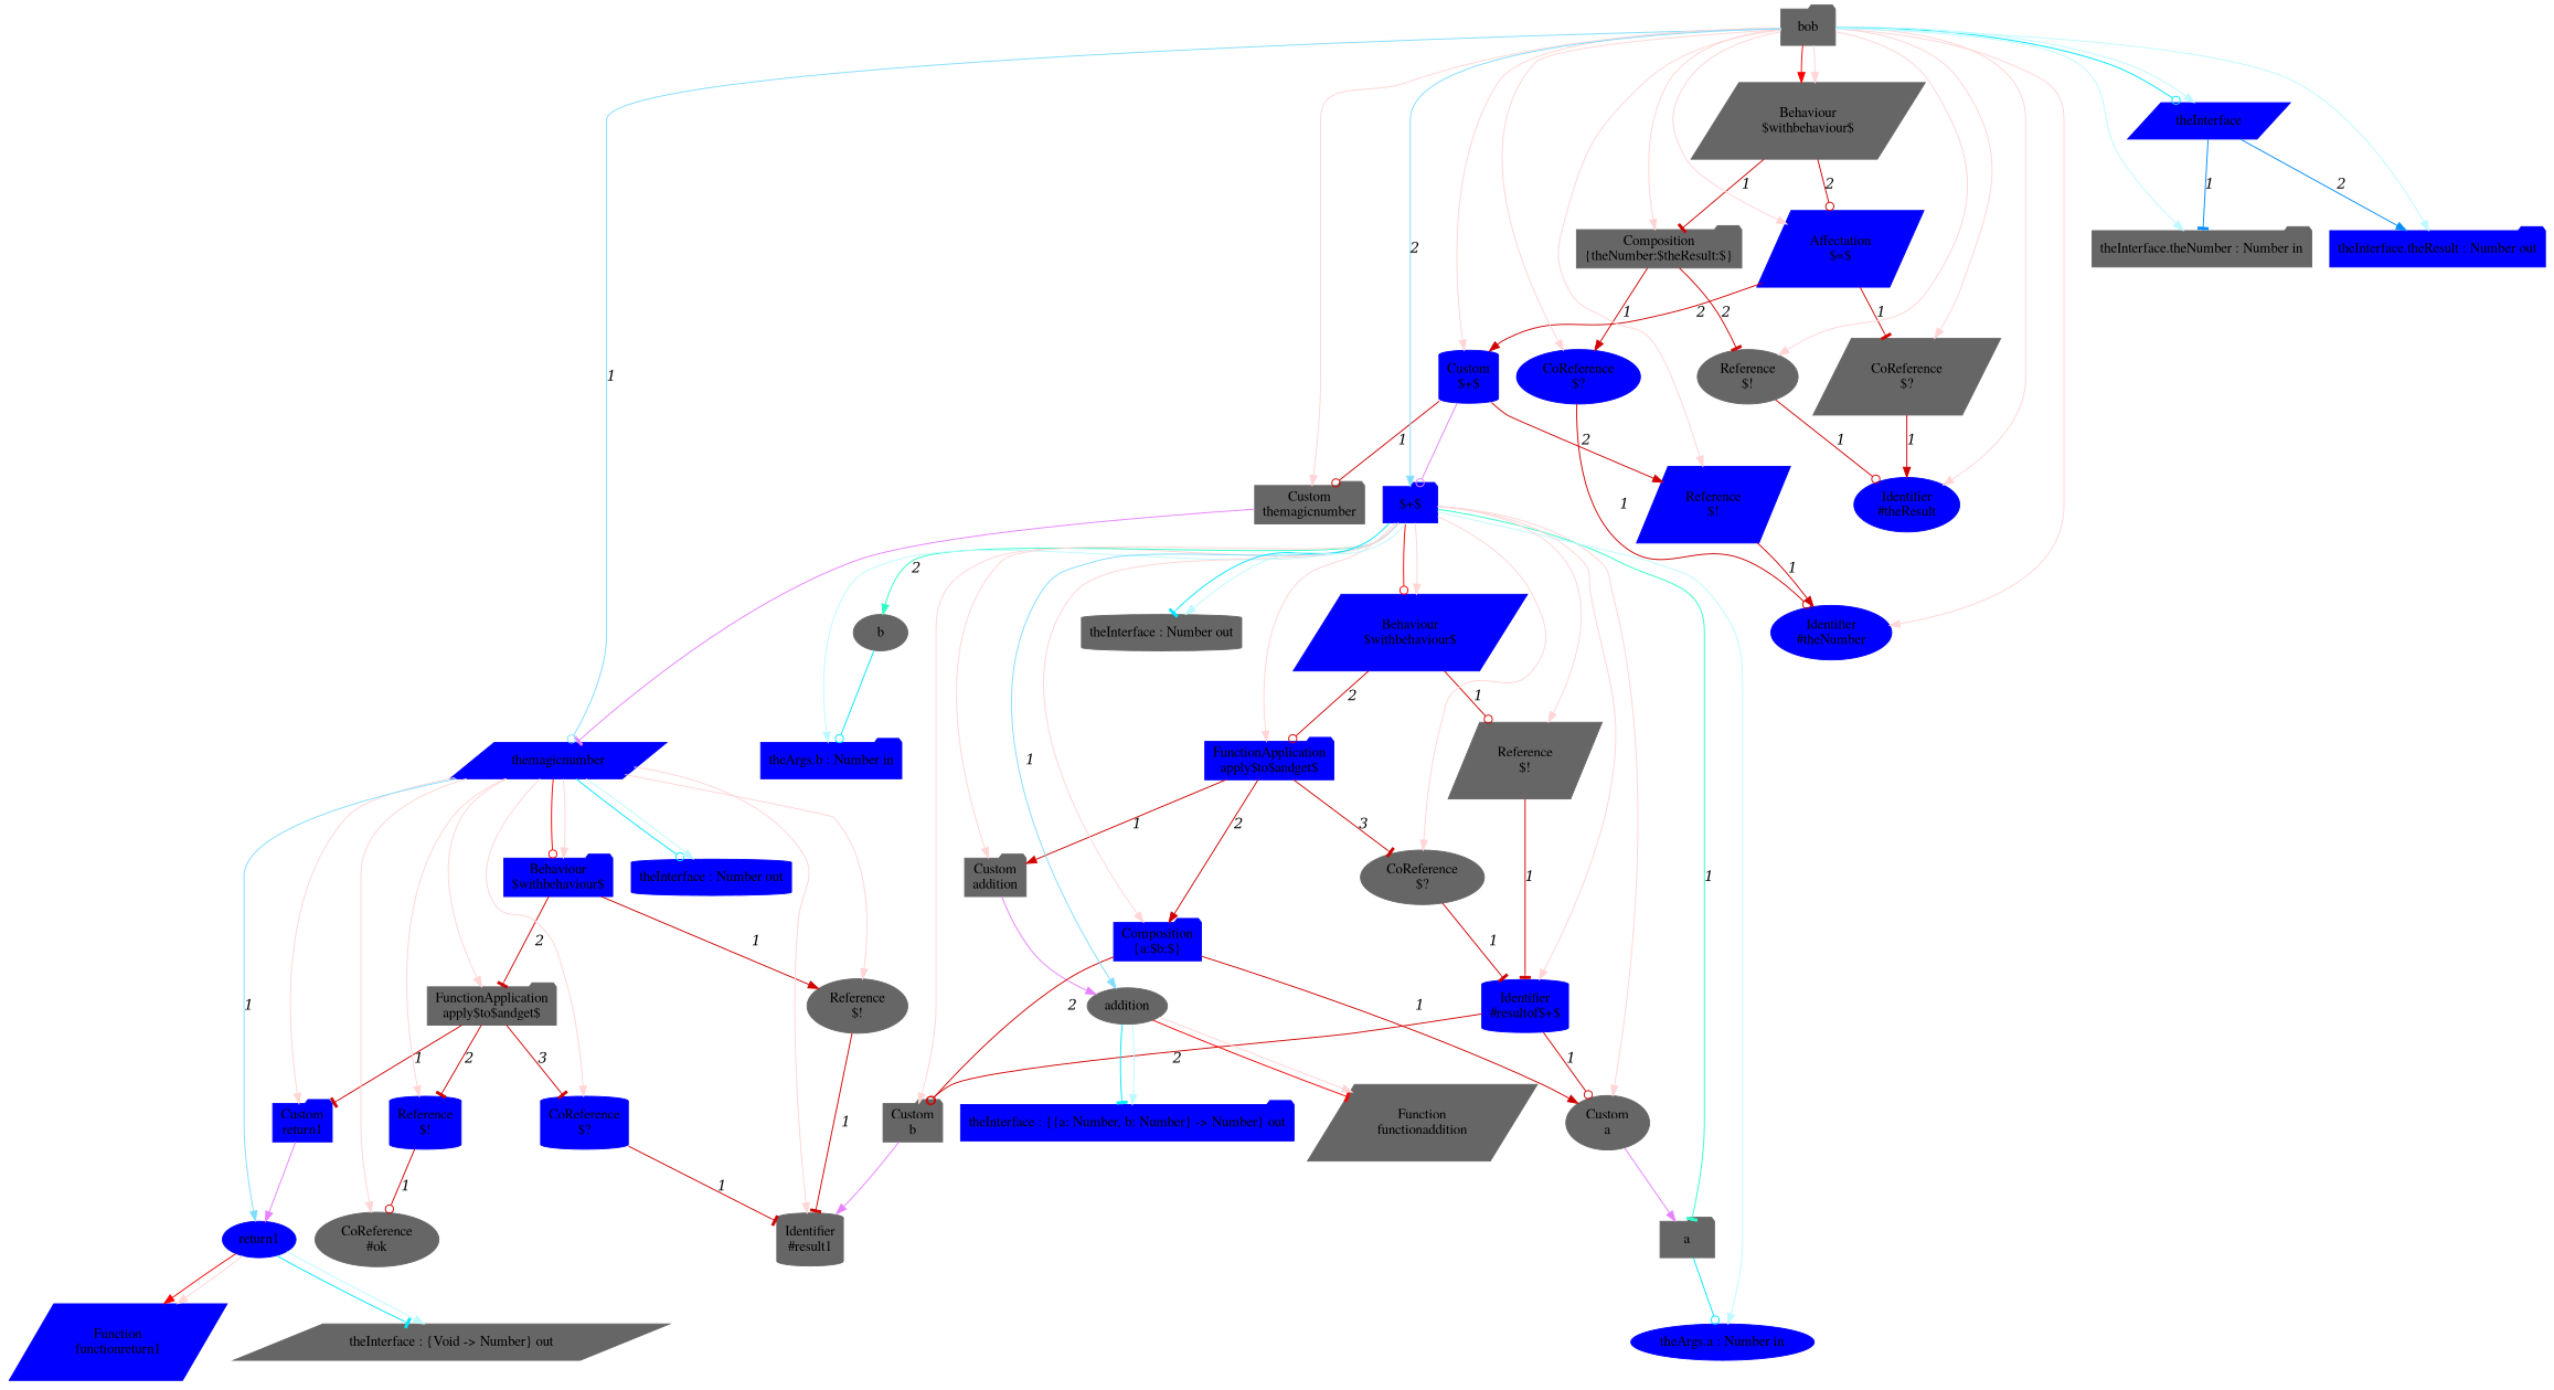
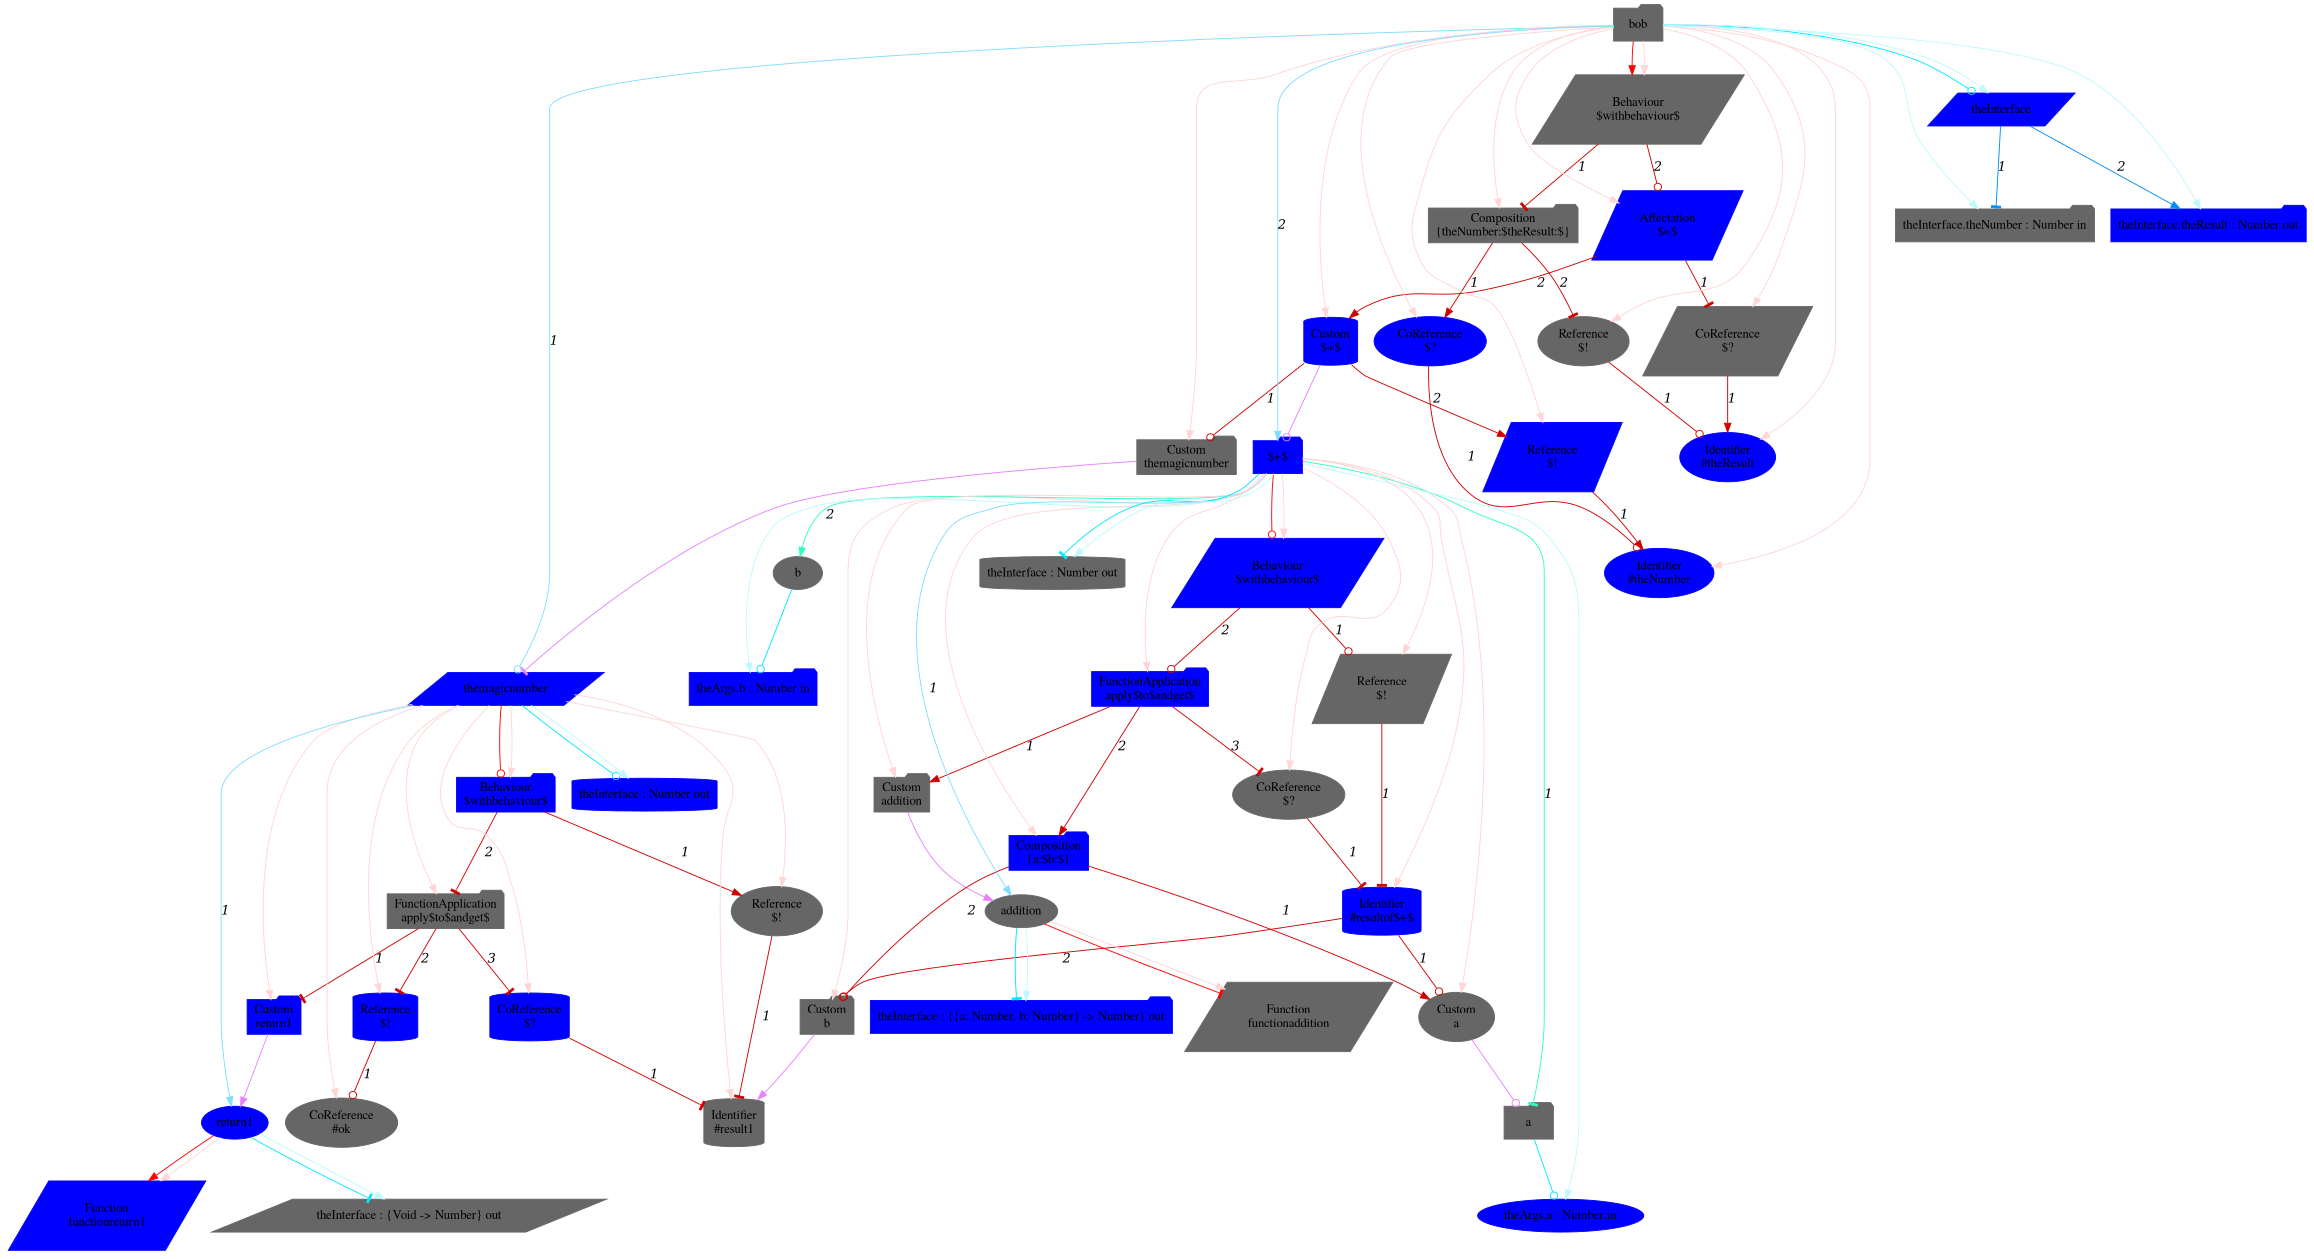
  digraph {
    node [color=blue fontname=Times shape=folder style=filled]
    edge [arrowHead=normal arrowsize=1 color="#d00000" dir=forward fontname="Times-Italic"]
    n1 [label="Function\nfunctionreturn1" shape=parallelogram]
    n2 [color=gray40 label="Identifier\n#result1" shape=cylinder]
    n3 [color=gray40 label="Reference\n$!" shape=ellipse]
    n4 [label="Custom\nreturn1"]
    n5 [label=return1 shape=ellipse]
    n6 [color=gray40 label="theInterface : {Void -> Number} out" shape=parallelogram]
    n7 [color=gray40 label="CoReference\n#ok" shape=ellipse]
    n8 [label="Reference\n$!" shape=cylinder]
    n9 [label="CoReference\n$?" shape=cylinder]
    n10 [color=gray40 label="FunctionApplication\napply$to$andget$"]
    n11 [label="Behaviour\n$withbehaviour$"]
    n12 [color=gray40 label="Function\nfunctionaddition" shape=parallelogram]
    n13 [color=gray40 label="Custom\na" shape=ellipse]
    n14 [color=gray40 label=a]
    n15 [label="theArgs.a : Number in" shape=ellipse]
    n16 [color=gray40 label="Custom\nb"]
    n17 [color=gray40 label=b shape=ellipse]
    n18 [label="theArgs.b : Number in"]
    n19 [label="Identifier\n#resultof$+$" shape=cylinder]
    n20 [color=gray40 label="Reference\n$!" shape=parallelogram]
    n21 [color=gray40 label="Custom\naddition"]
    n22 [color=gray40 label=addition shape=ellipse]
    n23 [label="theInterface : {{a: Number, b: Number} -> Number} out"]
    n24 [label="Composition\n{a:$b:$}"]
    n25 [color=gray40 label="CoReference\n$?" shape=ellipse]
    n26 [label="FunctionApplication\napply$to$andget$"]
    n27 [label="Behaviour\n$withbehaviour$" shape=parallelogram]
    n28 [label="Identifier\n#theNumber" shape=ellipse]
    n29 [label="CoReference\n$?" shape=ellipse]
    n30 [label="Identifier\n#theResult" shape=ellipse]
    n31 [color=gray40 label="Reference\n$!" shape=ellipse]
    n32 [color=gray40 label="Composition\n{theNumber:$theResult:$}"]
    n33 [color=gray40 label="CoReference\n$?" shape=parallelogram]
    n34 [color=gray40 label="Custom\nthemagicnumber"]
    n35 [label=themagicnumber shape=parallelogram]
    n36 [label="theInterface : Number out" shape=cylinder]
    n37 [label="Reference\n$!" shape=parallelogram]
    n38 [label="Custom\n$+$" shape=cylinder]
    n39 [label="$+$"]
    n40 [color=gray40 label="theInterface : Number out" shape=cylinder]
    n41 [label="Affectation\n$=$" shape=parallelogram]
    n42 [color=gray40 label="Behaviour\n$withbehaviour$" shape=parallelogram]
    n43 [color=gray40 label=bob]
    n44 [label=theInterface shape=parallelogram]
    n45 [color=gray40 label="theInterface.theNumber : Number in"]
    n46 [label="theInterface.theResult : Number out"]
    n3 -> n2 [arrowhead=tee label=1]
    n4 -> n5 [arrowhead=normal color="#e681ff"]
    n5 -> n1 [arrowhead=normal color="#ff0000"]
    n5 -> n1 [color="#ffd5d5"]
    n5 -> n6 [arrowhead=tee color="#00e8ff"]
    n5 -> n6 [color="#bef9ff"]
    n8 -> n7 [arrowhead=odot label=1]
    n9 -> n2 [arrowhead=tee label=1]
    n10 -> n4 [arrowhead=tee label=1]
    n10 -> n8 [arrowhead=tee label=2]
    n10 -> n9 [arrowhead=tee label=3]
    n11 -> n3 [arrowhead=normal label=1]
    n11 -> n10 [arrowhead=tee label=2]
-   n13 -> n14 [arrowhead=normal color="#e681ff"]
+   n13 -> n14 [arrowhead=odot color="#e681ff"]
    n14 -> n15 [arrowhead=odot color="#00e8ff"]
    n16 -> n2 [arrowhead=normal color="#e681ff"]
    n17 -> n18 [arrowhead=odot color="#00e8ff"]
    n19 -> n13 [arrowhead=odot label=1]
    n19 -> n16 [arrowhead=odot label=2]
    n20 -> n19 [arrowhead=tee label=1]
    n21 -> n22 [arrowhead=normal color="#e681ff"]
    n22 -> n12 [arrowhead=tee color="#ff0000"]
    n22 -> n12 [color="#ffd5d5"]
    n22 -> n23 [arrowhead=tee color="#00e8ff"]
    n22 -> n23 [color="#bef9ff"]
    n24 -> n13 [arrowhead=normal label=1]
    n24 -> n16 [arrowhead=odot label=2]
    n25 -> n19 [arrowhead=tee label=1]
    n26 -> n21 [arrowhead=normal label=1]
    n26 -> n24 [arrowhead=normal label=2]
    n26 -> n25 [arrowhead=tee label=3]
    n27 -> n20 [arrowhead=odot label=1]
    n27 -> n26 [arrowhead=odot label=2]
    n29 -> n28 [arrowhead=odot label=1]
    n31 -> n30 [arrowhead=odot label=1]
    n32 -> n29 [arrowhead=normal label=1]
    n32 -> n31 [arrowhead=tee label=2]
    n33 -> n30 [arrowhead=normal label=1]
    n34 -> n35 [arrowhead=tee color="#e681ff"]
    n35 -> n2 [color="#ffd5d5"]
    n35 -> n3 [color="#ffd5d5"]
    n35 -> n4 [color="#ffd5d5"]
    n35 -> n5 [arrowhead=normal color="#81ddff" label=1]
    n35 -> n7 [color="#ffd5d5"]
    n35 -> n8 [color="#ffd5d5"]
    n35 -> n9 [color="#ffd5d5"]
    n35 -> n10 [color="#ffd5d5"]
    n35 -> n11 [arrowhead=odot color="#ff0000"]
    n35 -> n11 [color="#ffd5d5"]
    n35 -> n36 [arrowhead=odot color="#00e8ff"]
    n35 -> n36 [color="#bef9ff"]
    n37 -> n28 [arrowhead=normal label=1]
    n38 -> n34 [arrowhead=odot label=1]
    n38 -> n37 [arrowhead=normal label=2]
    n38 -> n39 [arrowhead=odot color="#e681ff"]
    n39 -> n13 [color="#ffd5d5"]
    n39 -> n14 [arrowhead=tee color="#2fffc7" label=1]
    n39 -> n15 [color="#bef9ff"]
    n39 -> n16 [color="#ffd5d5"]
    n39 -> n17 [arrowhead=normal color="#2fffc7" label=2]
    n39 -> n18 [color="#bef9ff"]
    n39 -> n19 [color="#ffd5d5"]
    n39 -> n20 [color="#ffd5d5"]
    n39 -> n21 [color="#ffd5d5"]
    n39 -> n22 [arrowhead=normal color="#81ddff" label=1]
    n39 -> n24 [color="#ffd5d5"]
    n39 -> n25 [color="#ffd5d5"]
    n39 -> n26 [color="#ffd5d5"]
    n39 -> n27 [arrowhead=odot color="#ff0000"]
    n39 -> n27 [color="#ffd5d5"]
    n39 -> n40 [arrowhead=tee color="#00e8ff"]
    n39 -> n40 [color="#bef9ff"]
    n41 -> n33 [arrowhead=tee label=1]
    n41 -> n38 [arrowhead=normal label=2]
    n42 -> n32 [arrowhead=tee label=1]
    n42 -> n41 [arrowhead=odot label=2]
    n43 -> n28 [color="#ffd5d5"]
    n43 -> n29 [color="#ffd5d5"]
    n43 -> n30 [color="#ffd5d5"]
    n43 -> n31 [color="#ffd5d5"]
    n43 -> n32 [color="#ffd5d5"]
    n43 -> n33 [color="#ffd5d5"]
    n43 -> n34 [color="#ffd5d5"]
    n43 -> n35 [arrowhead=odot color="#81ddff" label=1]
    n43 -> n37 [color="#ffd5d5"]
    n43 -> n38 [color="#ffd5d5"]
    n43 -> n39 [arrowhead=normal color="#81ddff" label=2]
    n43 -> n41 [color="#ffd5d5"]
    n43 -> n42 [arrowhead=normal color="#ff0000"]
    n43 -> n42 [color="#ffd5d5"]
    n43 -> n44 [arrowhead=odot color="#00e8ff"]
    n43 -> n44 [color="#bef9ff"]
    n43 -> n45 [color="#bef9ff"]
    n43 -> n46 [color="#bef9ff"]
    n44 -> n45 [arrowhead=tee color="#008cff" label=1]
    n44 -> n46 [arrowhead=normal color="#008cff" label=2]
  }
